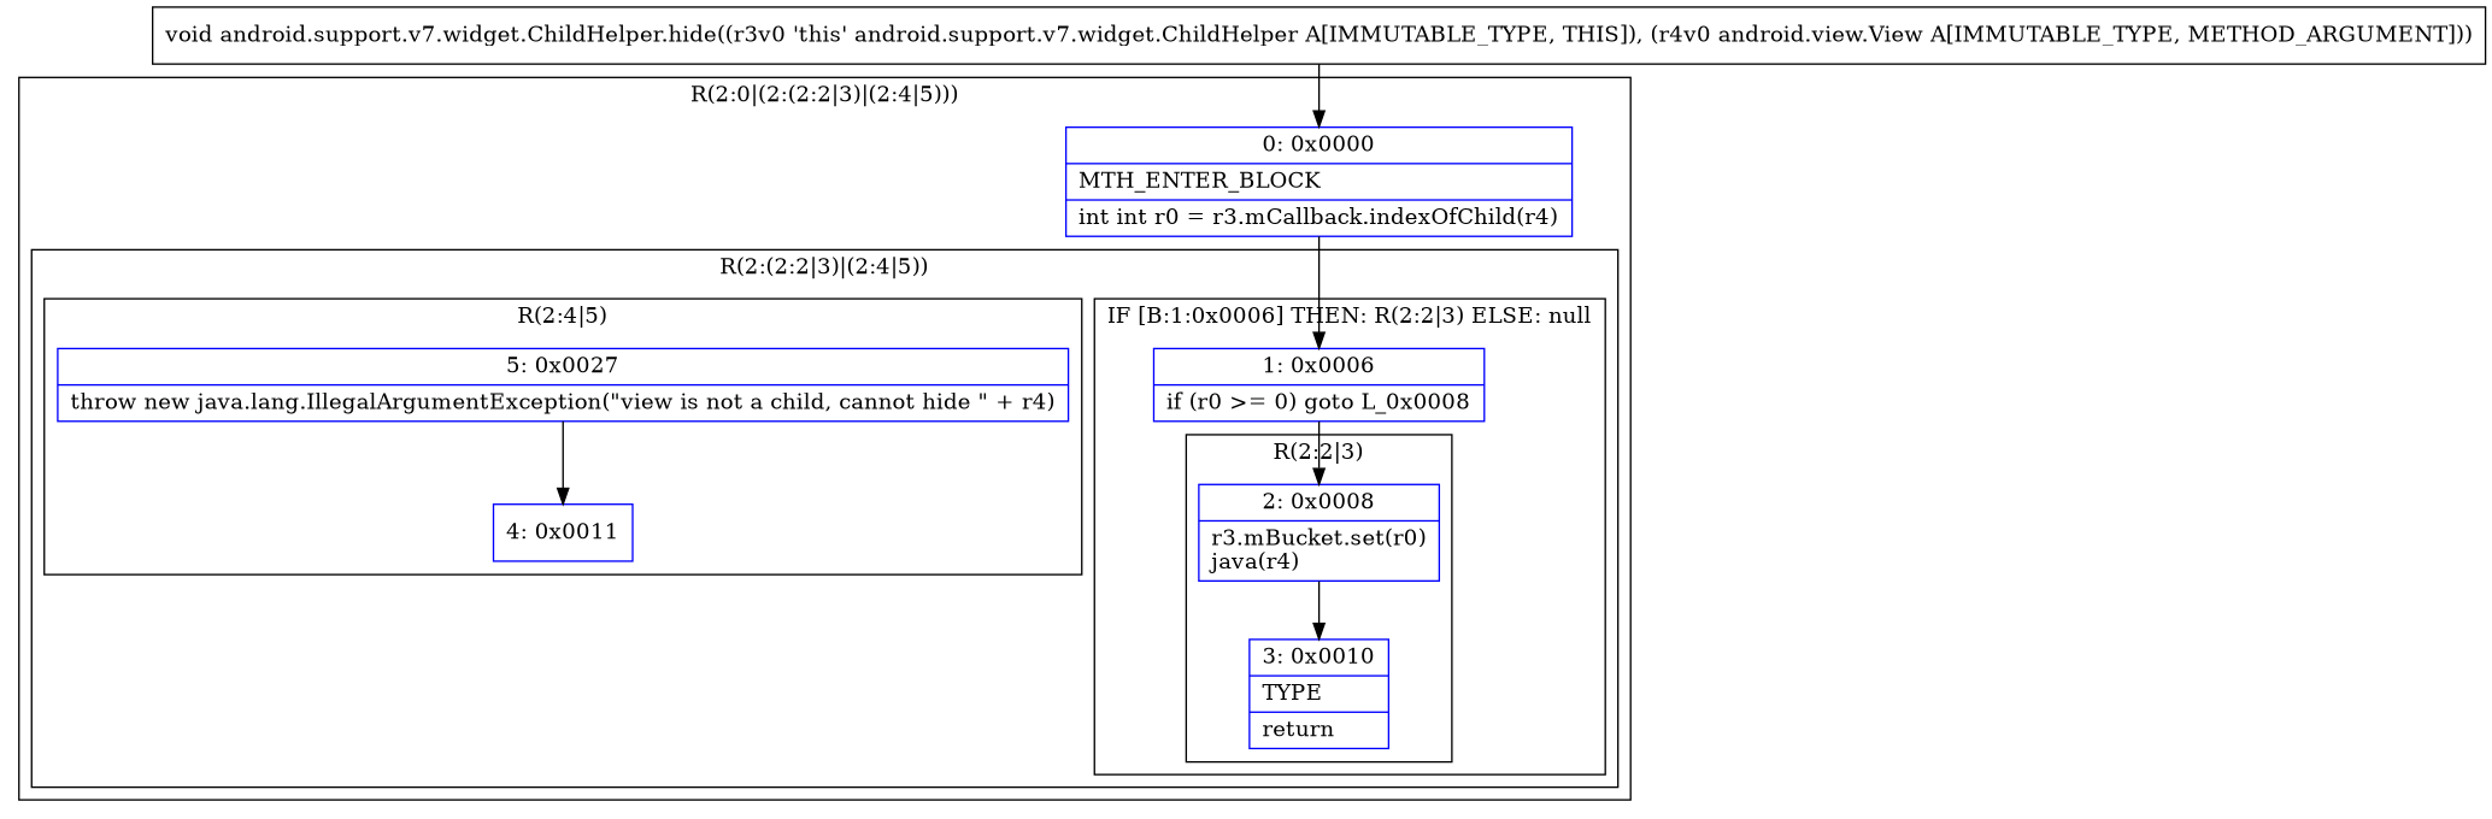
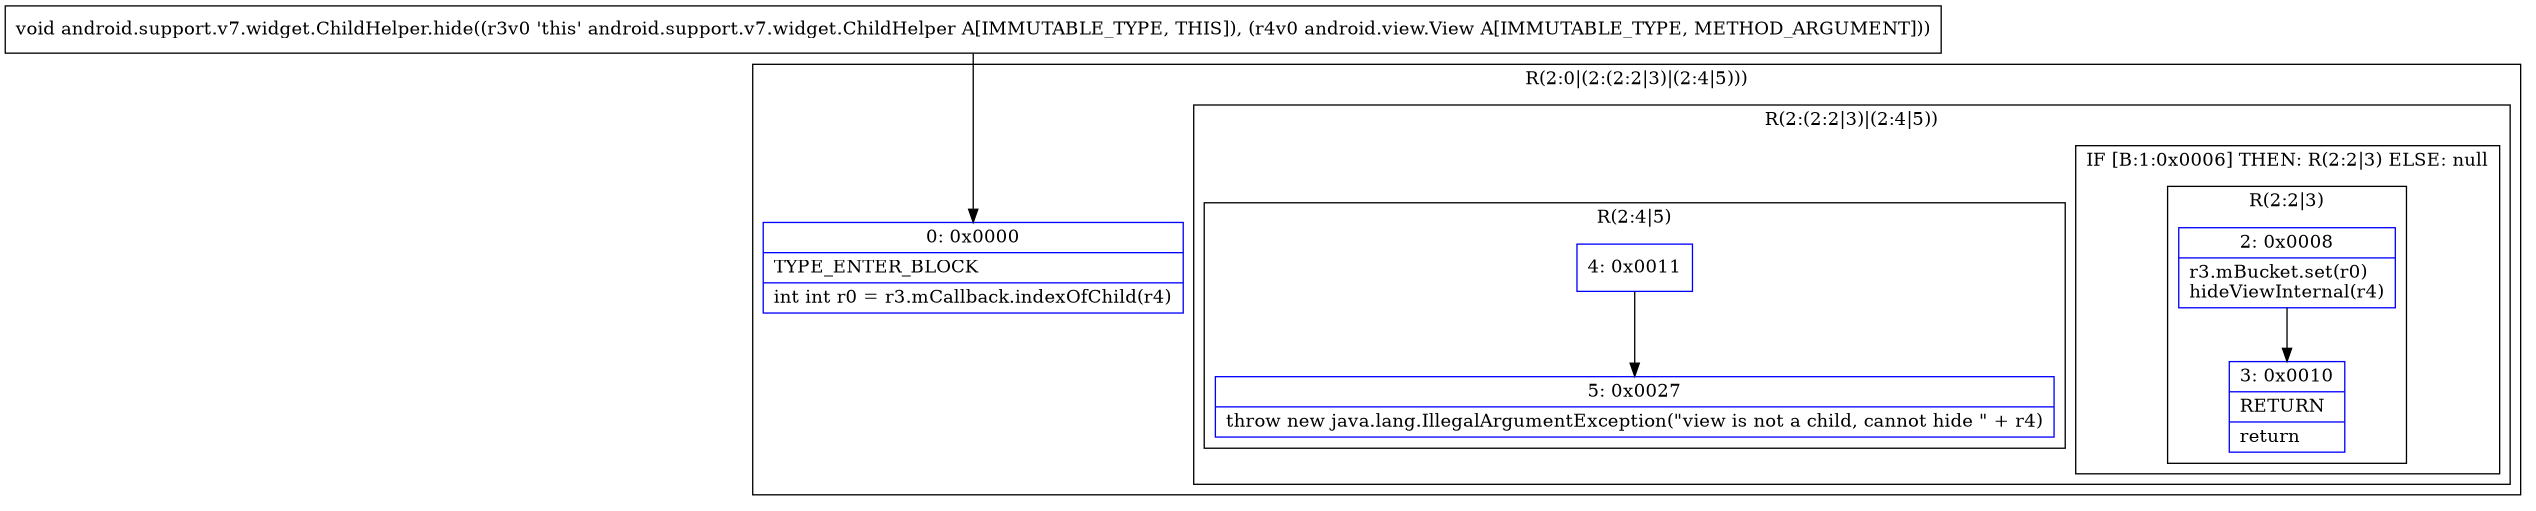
  digraph {
    node [color=blue shape=record]
-   n1 [label="{2\:\ 0x0008|r3.mBucket.set(r0)\ljava(r4)\l}"]
-   n2 [label="{3\:\ 0x0010|TYPE\l|return\l}"]
-   n3 [label="{1\:\ 0x0006|if (r0 \>= 0) goto L_0x0008\l}"]
+   n1 [label="{2\:\ 0x0008|r3.mBucket.set(r0)\lhideViewInternal(r4)\l}"]
+   n2 [label="{3\:\ 0x0010|RETURN\l|return\l}"]
    n4 [label="{4\:\ 0x0011}"]
    n5 [label="{5\:\ 0x0027|throw new java.lang.IllegalArgumentException(\"view is not a child, cannot hide \" + r4)\l}"]
-   n6 [label="{0\:\ 0x0000|MTH_ENTER_BLOCK\l|int int r0 = r3.mCallback.indexOfChild(r4)\l}"]
+   n6 [label="{0\:\ 0x0000|TYPE_ENTER_BLOCK\l|int int r0 = r3.mCallback.indexOfChild(r4)\l}"]
    n7 [label="{void android.support.v7.widget.ChildHelper.hide((r3v0 'this' android.support.v7.widget.ChildHelper A[IMMUTABLE_TYPE, THIS]), (r4v0 android.view.View A[IMMUTABLE_TYPE, METHOD_ARGUMENT])) }" color=""]
    subgraph cluster_1 {
      label="R(2:0|(2:(2:2|3)|(2:4|5)))"
      n6
      subgraph cluster_2 {
        label="R(2:(2:2|3)|(2:4|5))"
        subgraph cluster_3 {
          label="IF [B:1:0x0006] THEN: R(2:2|3) ELSE: null"
-         n3
          subgraph cluster_4 {
            label="R(2:2|3)"
            n1
            n2
          }
        }
        subgraph cluster_5 {
          label="R(2:4|5)"
          n4
          n5
        }
      }
    }
    n1 -> n2
-   n3 -> n1
-   n5 -> n4
-   n6 -> n3
+   n4 -> n5
    n7 -> n6
  }
